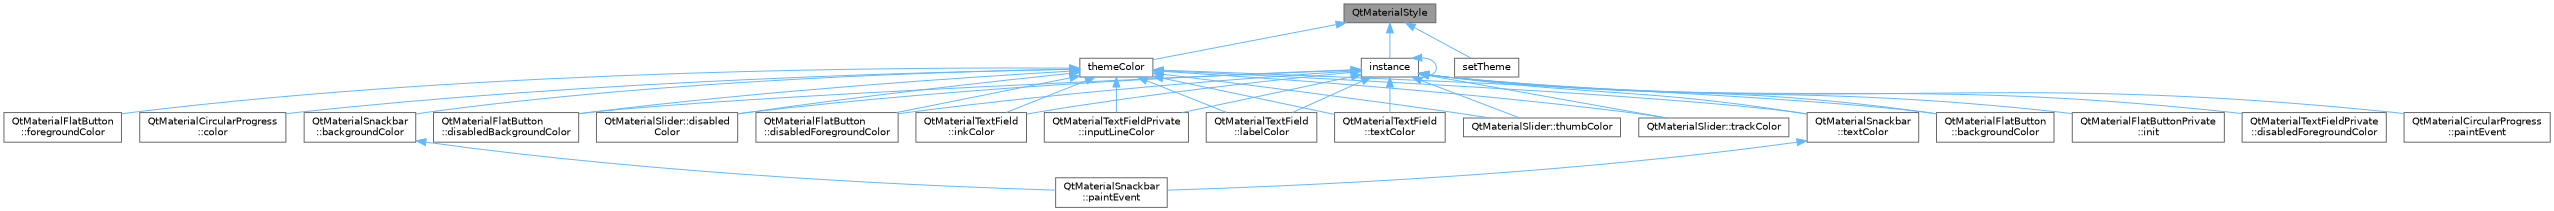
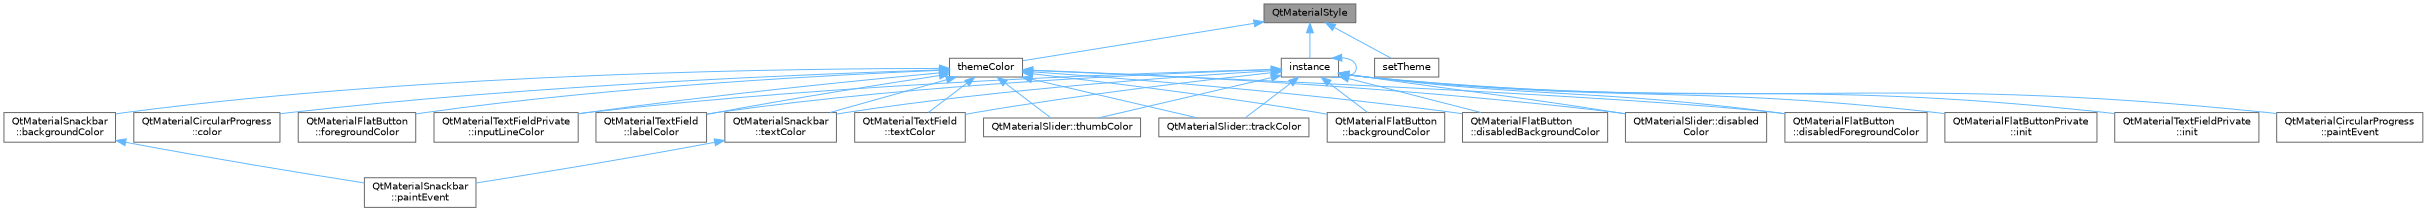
  digraph {
    rankdir=TB
    node [color=grey40 fillcolor=white fontname=Helvetica fontsize=10 shape=box style=filled]
    edge [color=steelblue1 dir=back fontname=Helvetica fontsize=10 labelfontname=Helvetica labelfontsize=10 style=solid]
    n1 [color=gray40 fillcolor=grey60 fontcolor=black height=0.2 label=QtMaterialStyle width=0.4]
    n2 [height=0.2 label=instance width=0.4]
    n3 [height=0.2 label=setTheme width=0.4]
    n4 [height=0.2 label=themeColor width=0.4]
    n5 [height=0.2 label="QtMaterialFlatButton\l::backgroundColor" width=0.4]
    n6 [height=0.2 label="QtMaterialFlatButton\l::disabledBackgroundColor" width=0.4]
    n7 [height=0.2 label="QtMaterialSlider::disabled\lColor" width=0.4]
    n8 [height=0.2 label="QtMaterialFlatButton\l::disabledForegroundColor" width=0.4]
    n9 [height=0.2 label="QtMaterialFlatButtonPrivate\l::init" width=0.4]
-   n10 [height=0.2 label="QtMaterialTextFieldPrivate\l::disabledForegroundColor" width=0.4]
-   n11 [height=0.2 label="QtMaterialTextField\l::inkColor" width=0.4]
+   n10 [height=0.2 label="QtMaterialTextFieldPrivate\l::init" width=0.4]
    n12 [height=0.2 label="QtMaterialTextFieldPrivate\l::inputLineColor" width=0.4]
    n13 [height=0.2 label="QtMaterialTextField\l::labelColor" width=0.4]
    n14 [height=0.2 label="QtMaterialCircularProgress\l::paintEvent" width=0.4]
    n15 [height=0.2 label="QtMaterialSnackbar\l::textColor" width=0.4]
    n16 [height=0.2 label="QtMaterialTextField\l::textColor" width=0.4]
    n17 [height=0.2 label="QtMaterialSlider::thumbColor" width=0.4]
    n18 [height=0.2 label="QtMaterialSlider::trackColor" width=0.4]
    n19 [height=0.2 label="QtMaterialSnackbar\l::backgroundColor" width=0.4]
    n20 [height=0.2 label="QtMaterialCircularProgress\l::color" width=0.4]
    n21 [height=0.2 label="QtMaterialFlatButton\l::foregroundColor" width=0.4]
    n22 [height=0.2 label="QtMaterialSnackbar\l::paintEvent" width=0.4]
    n1 -> n2
    n1 -> n3
    n1 -> n4
    n2 -> n2
    n2 -> n5
    n2 -> n6
    n2 -> n7
    n2 -> n8
    n2 -> n9
    n2 -> n10
-   n2 -> n11
    n2 -> n12
    n2 -> n13
    n2 -> n14
    n2 -> n15
    n2 -> n16
    n2 -> n17
    n2 -> n18
    n4 -> n5
    n4 -> n6
    n4 -> n7
    n4 -> n8
-   n4 -> n11
    n4 -> n12
    n4 -> n13
    n4 -> n15
    n4 -> n16
    n4 -> n17
    n4 -> n18
    n4 -> n19
    n4 -> n20
    n4 -> n21
    n15 -> n22
    n19 -> n22
  }
